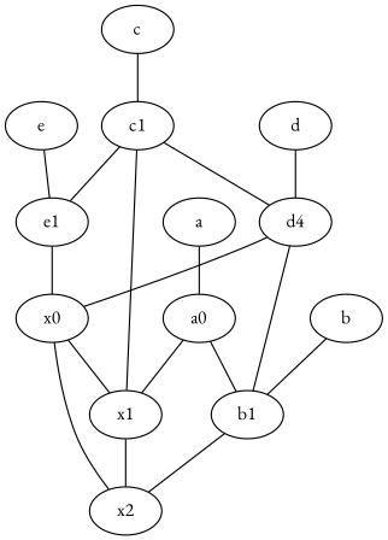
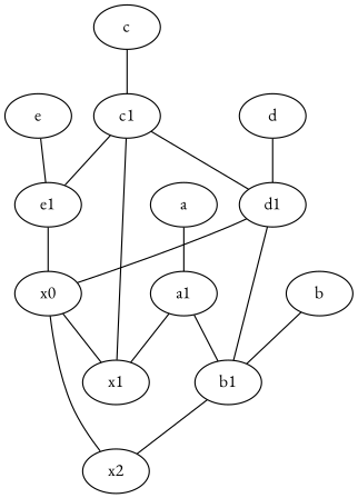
  graph {
    fontname="EB Garamond"
    node [fontname="EB Garamond" labelfontsize=50]
    edge [fontname="EB Garamond"]
    c
    c1
    e1
    x1
-   d1 [label=d4]
+   d1
    e
    x0
    x2
-   a1 [label=a0]
+   a1
    b1
    a
    b
    d
    c -- c1
    c1 -- e1
    c1 -- x1
    c1 -- d1
    e1 -- x0
-   x1 -- x2
    d1 -- x0
    d1 -- b1
    e -- e1
    x0 -- x1
    x0 -- x2
    a1 -- x1
    a1 -- b1
    b1 -- x2
    a -- a1
    b -- b1
    d -- d1
  }
